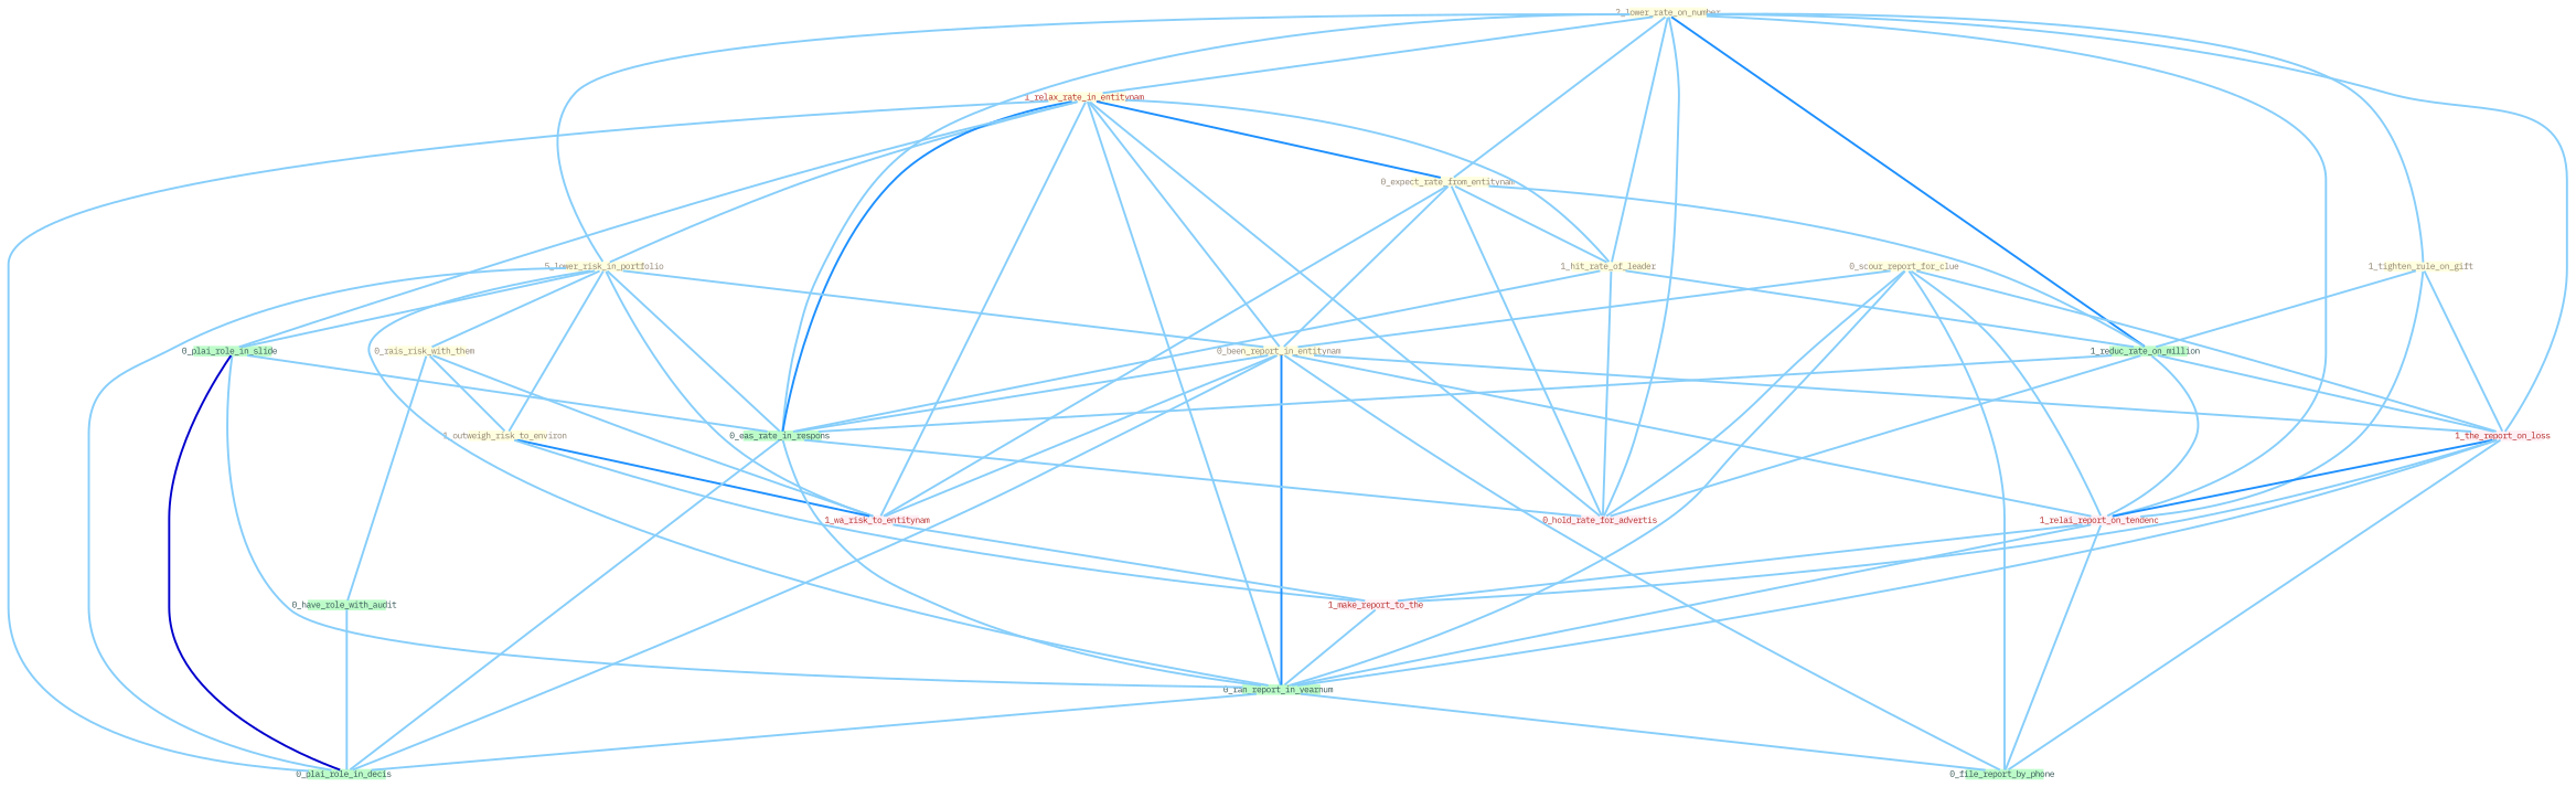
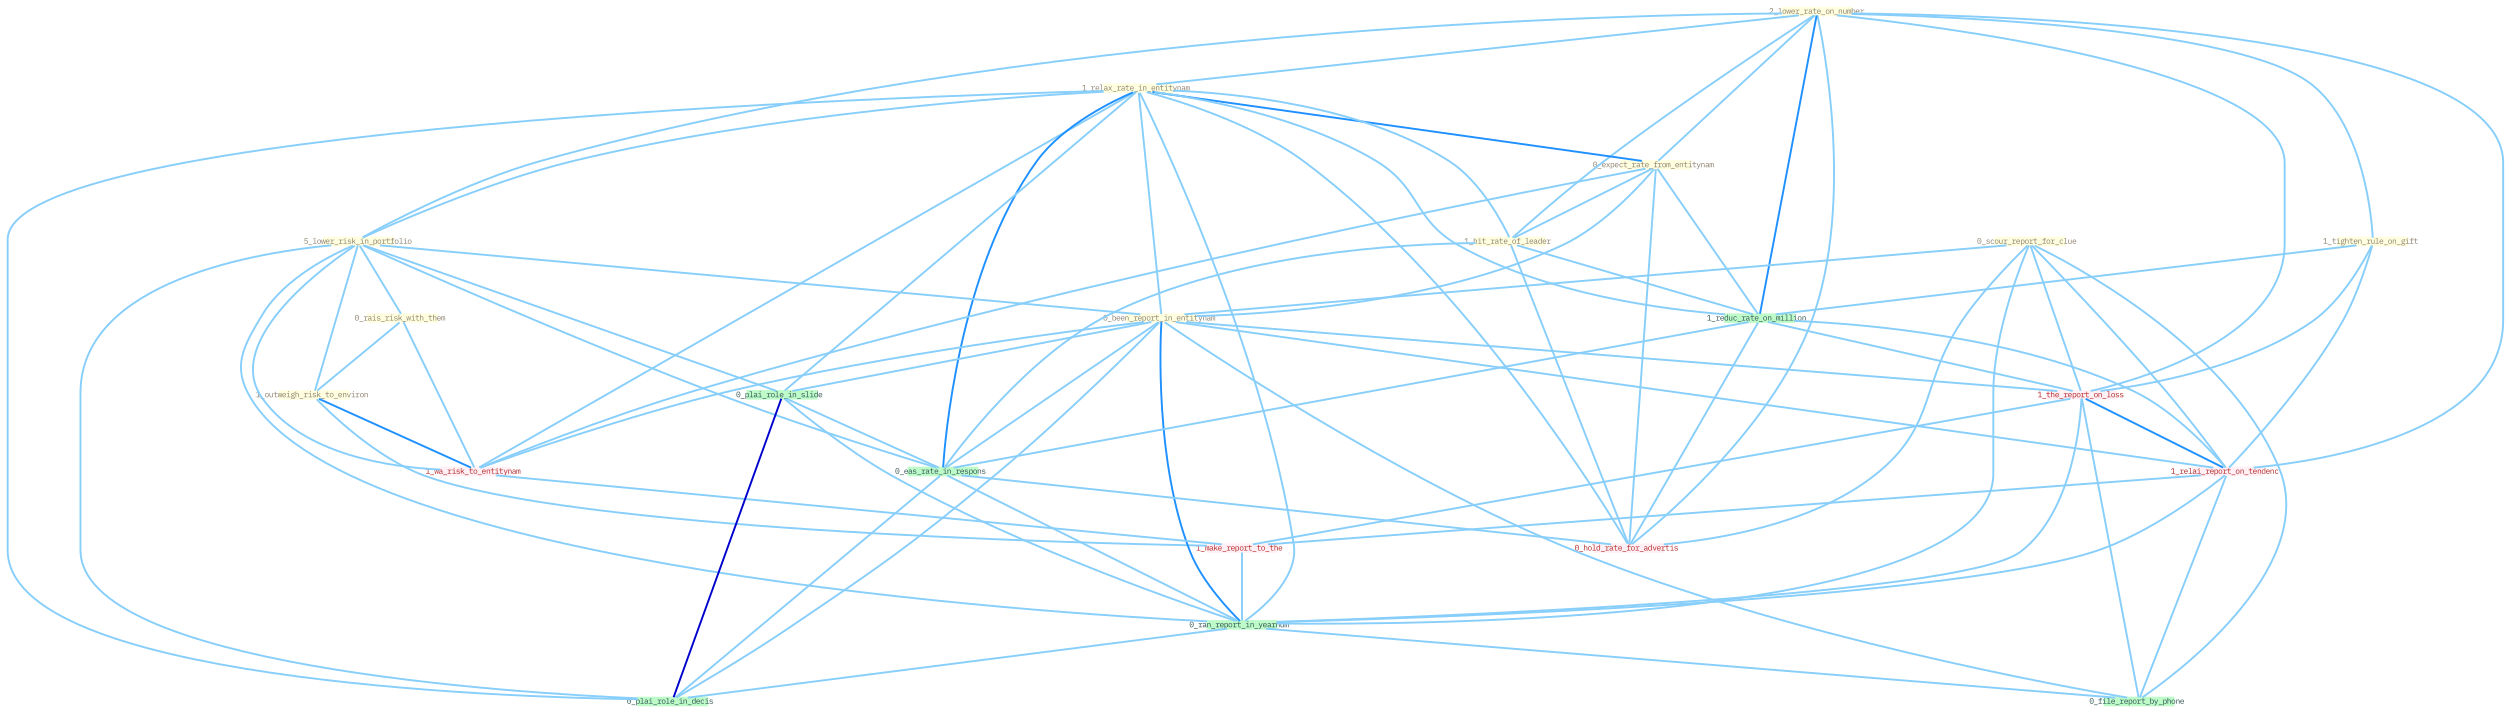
  graph {
    fontname="IBM Plex Mono"
    node [color="#ffffe0" fixedsize=true fontcolor="#8b7d6b" fontname="IBM Plex Mono" fontsize=4 shape=polygon style=filled]
    edge [color="#87cefa" fontname="IBM Plex Mono" w=1]
    n1 [height=.06 label="2_lower_rate_on_number" width=.5]
-   "1_relax_rate_in_entitynam " [fontcolor="#b22222" height=.06 width=.5]
+   "1_relax_rate_in_entitynam " [height=.06 width=.5]
    n3 [height=.06 label="5_lower_risk_in_portfolio" width=.5]
    "1_tighten_rule_on_gift " [height=.06 width=.5]
    "0_expect_rate_from_entitynam " [height=.06 width=.5]
    "1_hit_rate_of_leader " [height=.06 width=.5]
    "0_scour_report_for_clue " [height=.06 width=.5]
    "0_rais_risk_with_them " [height=.06 width=.5]
    "1_outweigh_risk_to_environ " [height=.06 width=.5]
    "0_been_report_in_entitynam " [height=.06 width=.5]
    "1_wa_risk_to_entitynam " [color="#fff0f5" fontcolor="#b22222" height=.06 width=.5]
    n12 [color="#fff0f5" fontcolor="#b22222" height=.06 label="1_the_report_on_loss" width=.5]
    "1_relai_report_on_tendenc " [color="#fff0f5" fontcolor="#b22222" height=.06 width=.5]
    "1_make_report_to_the " [color="#fff0f5" fontcolor="#b22222" height=.06 width=.5]
    "0_hold_rate_for_advertis " [color="#fff0f5" fontcolor="#b22222" height=.06 width=.5]
    "1_reduc_rate_on_million " [color="#BDFCC9" fontcolor="#2f4f4f" height=.06 width=.5]
    "0_eas_rate_in_respons " [color="#BDFCC9" fontcolor="#2f4f4f" height=.06 width=.5]
    "0_plai_role_in_slide " [color="#BDFCC9" fontcolor="#2f4f4f" height=.06 width=.5]
    "0_ran_report_in_yearnum " [color="#BDFCC9" fontcolor="#2f4f4f" height=.06 width=.5]
    "0_plai_role_in_decis " [color="#BDFCC9" fontcolor="#2f4f4f" height=.06 width=.5]
    "0_file_report_by_phone " [color="#BDFCC9" fontcolor="#2f4f4f" height=.06 width=.5]
-   "0_have_role_with_audit " [color="#BDFCC9" fontcolor="#2f4f4f" height=.06 width=.5]
    subgraph sub_1 {
      n1
      "1_relax_rate_in_entitynam "
      n3
      "1_tighten_rule_on_gift "
      "0_expect_rate_from_entitynam "
      "1_hit_rate_of_leader "
      "0_scour_report_for_clue "
      "0_rais_risk_with_them "
      "1_outweigh_risk_to_environ "
      "0_been_report_in_entitynam "
    }
    subgraph sub_2 {
      "1_wa_risk_to_entitynam "
      n12
      "1_relai_report_on_tendenc "
      "1_make_report_to_the "
      "0_hold_rate_for_advertis "
    }
    n1 -- "1_relax_rate_in_entitynam "
    n1 -- n3
    n1 -- "1_tighten_rule_on_gift "
    n1 -- "0_expect_rate_from_entitynam "
    n1 -- "1_hit_rate_of_leader "
    n1 -- n12
    n1 -- "1_relai_report_on_tendenc "
    n1 -- "0_hold_rate_for_advertis "
    n1 -- "1_reduc_rate_on_million " [color="#1e90ff" w=2]
-   n1 -- "0_eas_rate_in_respons "
    "1_relax_rate_in_entitynam " -- n3
    "1_relax_rate_in_entitynam " -- "0_expect_rate_from_entitynam " [color="#1e90ff" w=2]
    "1_relax_rate_in_entitynam " -- "1_hit_rate_of_leader "
    "1_relax_rate_in_entitynam " -- "0_been_report_in_entitynam " [w=2]
    "1_relax_rate_in_entitynam " -- "1_wa_risk_to_entitynam "
    "1_relax_rate_in_entitynam " -- "0_hold_rate_for_advertis "
+   "1_relax_rate_in_entitynam " -- "1_reduc_rate_on_million "
    "1_relax_rate_in_entitynam " -- "0_eas_rate_in_respons " [color="#1e90ff" w=2]
    "1_relax_rate_in_entitynam " -- "0_plai_role_in_slide "
    "1_relax_rate_in_entitynam " -- "0_ran_report_in_yearnum "
    "1_relax_rate_in_entitynam " -- "0_plai_role_in_decis "
    n3 -- "0_rais_risk_with_them "
    n3 -- "1_outweigh_risk_to_environ "
    n3 -- "0_been_report_in_entitynam "
    n3 -- "1_wa_risk_to_entitynam "
    n3 -- "0_eas_rate_in_respons "
    n3 -- "0_plai_role_in_slide "
    n3 -- "0_ran_report_in_yearnum "
    n3 -- "0_plai_role_in_decis "
    "1_tighten_rule_on_gift " -- n12
    "1_tighten_rule_on_gift " -- "1_relai_report_on_tendenc "
    "1_tighten_rule_on_gift " -- "1_reduc_rate_on_million "
    "0_expect_rate_from_entitynam " -- "1_hit_rate_of_leader "
    "0_expect_rate_from_entitynam " -- "0_been_report_in_entitynam "
    "0_expect_rate_from_entitynam " -- "1_wa_risk_to_entitynam "
    "0_expect_rate_from_entitynam " -- "0_hold_rate_for_advertis "
    "0_expect_rate_from_entitynam " -- "1_reduc_rate_on_million "
    "1_hit_rate_of_leader " -- "0_hold_rate_for_advertis "
    "1_hit_rate_of_leader " -- "1_reduc_rate_on_million "
    "1_hit_rate_of_leader " -- "0_eas_rate_in_respons "
    "0_scour_report_for_clue " -- "0_been_report_in_entitynam "
    "0_scour_report_for_clue " -- n12
    "0_scour_report_for_clue " -- "1_relai_report_on_tendenc "
    "0_scour_report_for_clue " -- "0_hold_rate_for_advertis "
    "0_scour_report_for_clue " -- "0_ran_report_in_yearnum "
    "0_scour_report_for_clue " -- "0_file_report_by_phone "
    "0_rais_risk_with_them " -- "1_outweigh_risk_to_environ "
    "0_rais_risk_with_them " -- "1_wa_risk_to_entitynam "
-   "0_rais_risk_with_them " -- "0_have_role_with_audit "
    "1_outweigh_risk_to_environ " -- "1_wa_risk_to_entitynam " [color="#1e90ff" w=2]
    "1_outweigh_risk_to_environ " -- "1_make_report_to_the "
    "0_been_report_in_entitynam " -- "1_wa_risk_to_entitynam "
    "0_been_report_in_entitynam " -- n12
    "0_been_report_in_entitynam " -- "1_relai_report_on_tendenc "
    "0_been_report_in_entitynam " -- "0_eas_rate_in_respons "
+   "0_been_report_in_entitynam " -- "0_plai_role_in_slide "
    "0_been_report_in_entitynam " -- "0_ran_report_in_yearnum " [color="#1e90ff" w=2]
    "0_been_report_in_entitynam " -- "0_plai_role_in_decis "
    "0_been_report_in_entitynam " -- "0_file_report_by_phone "
    "1_wa_risk_to_entitynam " -- "1_make_report_to_the "
    n12 -- "1_relai_report_on_tendenc " [color="#1e90ff" w=2]
    n12 -- "1_make_report_to_the "
    n12 -- "0_ran_report_in_yearnum "
    n12 -- "0_file_report_by_phone "
    "1_relai_report_on_tendenc " -- "1_make_report_to_the "
    "1_relai_report_on_tendenc " -- "0_ran_report_in_yearnum "
    "1_relai_report_on_tendenc " -- "0_file_report_by_phone "
    "1_make_report_to_the " -- "0_ran_report_in_yearnum "
    "1_reduc_rate_on_million " -- n12
    "1_reduc_rate_on_million " -- "1_relai_report_on_tendenc "
    "1_reduc_rate_on_million " -- "0_hold_rate_for_advertis "
    "1_reduc_rate_on_million " -- "0_eas_rate_in_respons "
    "0_eas_rate_in_respons " -- "0_hold_rate_for_advertis "
    "0_eas_rate_in_respons " -- "0_ran_report_in_yearnum "
    "0_eas_rate_in_respons " -- "0_plai_role_in_decis "
    "0_plai_role_in_slide " -- "0_eas_rate_in_respons "
    "0_plai_role_in_slide " -- "0_ran_report_in_yearnum "
    "0_plai_role_in_slide " -- "0_plai_role_in_decis " [color="#0000cd" w=3]
    "0_ran_report_in_yearnum " -- "0_plai_role_in_decis "
    "0_ran_report_in_yearnum " -- "0_file_report_by_phone "
-   "0_have_role_with_audit " -- "0_plai_role_in_decis "
  }
